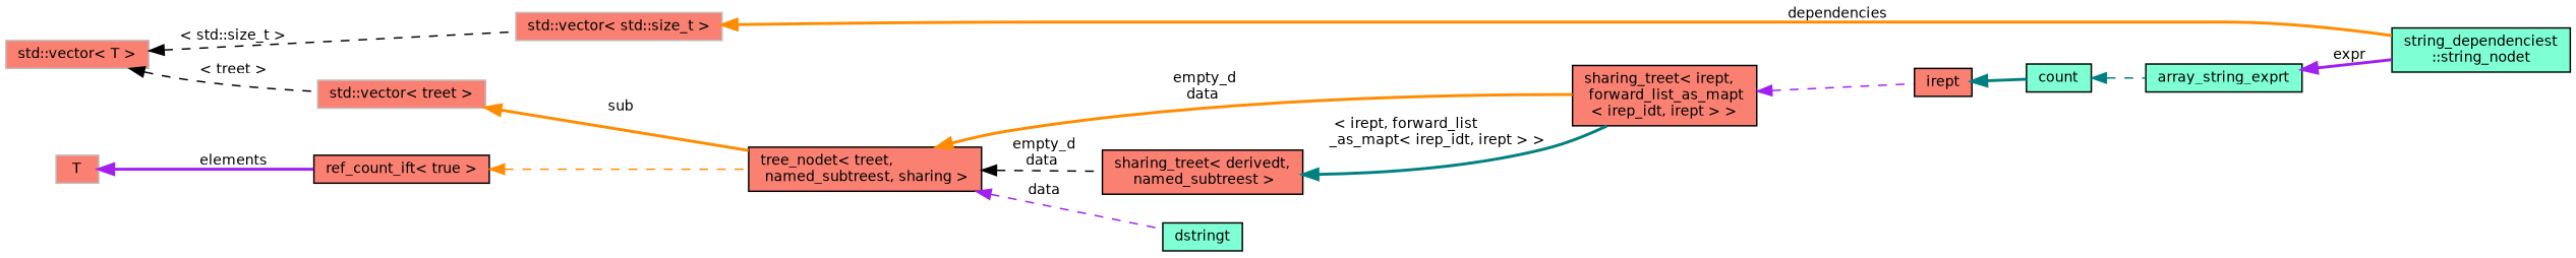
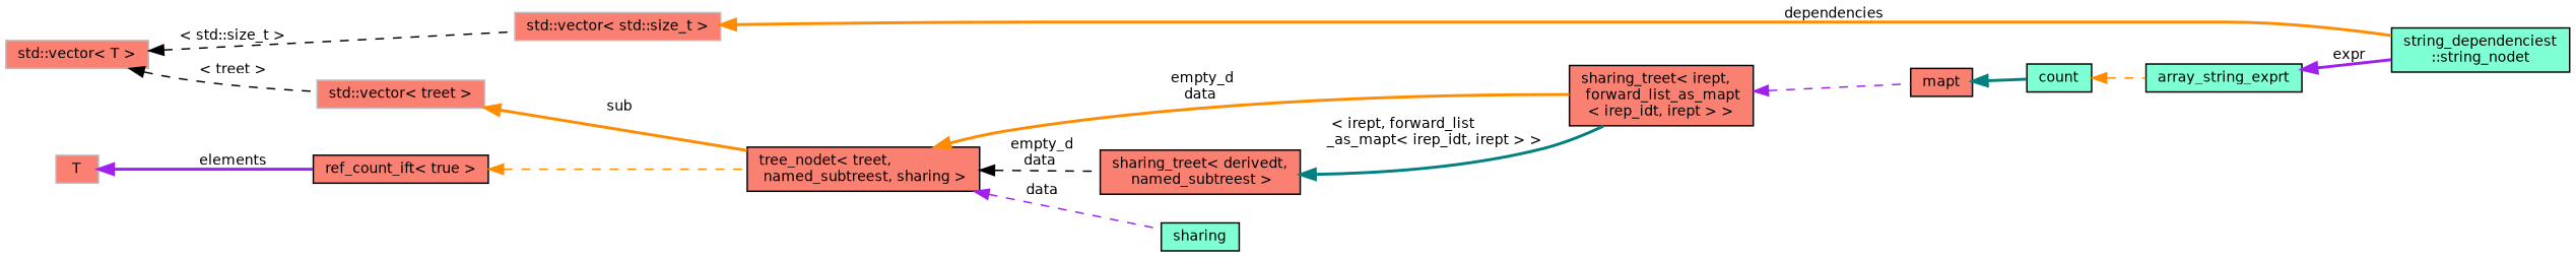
  digraph {
    rankdir=LR
    node [color=black fillcolor=salmon fontname=Helvetica fontsize=10 shape=record style=filled]
    edge [color=darkorange dir=back fontname=Helvetica fontsize=10 labelfontname=Helvetica labelfontsize=10 style=bold]
    n1 [fillcolor=aquamarine fontcolor=black height=0.2 label="string_dependenciest\l::string_nodet" width=0.4]
    n2 [color=grey75 height=0.2 label="std::vector\< std::size_t \>" width=0.4]
    n3 [color=grey75 height=0.2 label="std::vector\< T \>" width=0.4]
    n4 [color=grey75 height=0.2 label="std::vector\< treet \>" width=0.4]
    n5 [height=0.2 label="tree_nodet\< treet,\l named_subtreest, sharing \>" width=0.4]
    n6 [color=grey75 height=0.2 label=T width=0.4]
    n7 [height=0.2 label="ref_count_ift\< true \>" width=0.4]
    n8 [fillcolor=aquamarine height=0.2 label=array_string_exprt width=0.4]
    n9 [fillcolor=aquamarine height=0.2 label=count width=0.4]
-   n10 [height=0.2 label=irept width=0.4]
+   n10 [height=0.2 label=mapt width=0.4]
    n11 [height=0.2 label="sharing_treet\< irept,\l forward_list_as_mapt\l\< irep_idt, irept \> \>" width=0.4]
    n12 [height=0.2 label="sharing_treet\< derivedt,\l named_subtreest \>" width=0.4]
-   n13 [fillcolor=aquamarine height=0.2 label=dstringt width=0.4]
+   n13 [fillcolor=aquamarine height=0.2 label=sharing width=0.4]
    n2 -> n1 [label=" dependencies"]
    n3 -> n2 [color=black label=" \< std::size_t \>" style=dashed]
    n3 -> n4 [color=black label=" \< treet \>" style=dashed]
    n4 -> n5 [label=" sub"]
    n5 -> n11 [label=" empty_d\ndata"]
    n5 -> n12 [color=black label=" empty_d\ndata" style=dashed]
    n5 -> n13 [color=purple label=" data" style=dashed]
    n6 -> n7 [color=purple label=" elements"]
    n7 -> n5 [style=dashed]
    n8 -> n1 [color=purple label=" expr"]
-   n9 -> n8 [color=teal style=dashed]
+   n9 -> n8 [style=dashed]
    n10 -> n9 [color=teal]
    n11 -> n10 [color=purple style=dashed]
    n12 -> n11 [color=teal label=" \< irept, forward_list\l_as_mapt\< irep_idt, irept \> \>"]
  }
